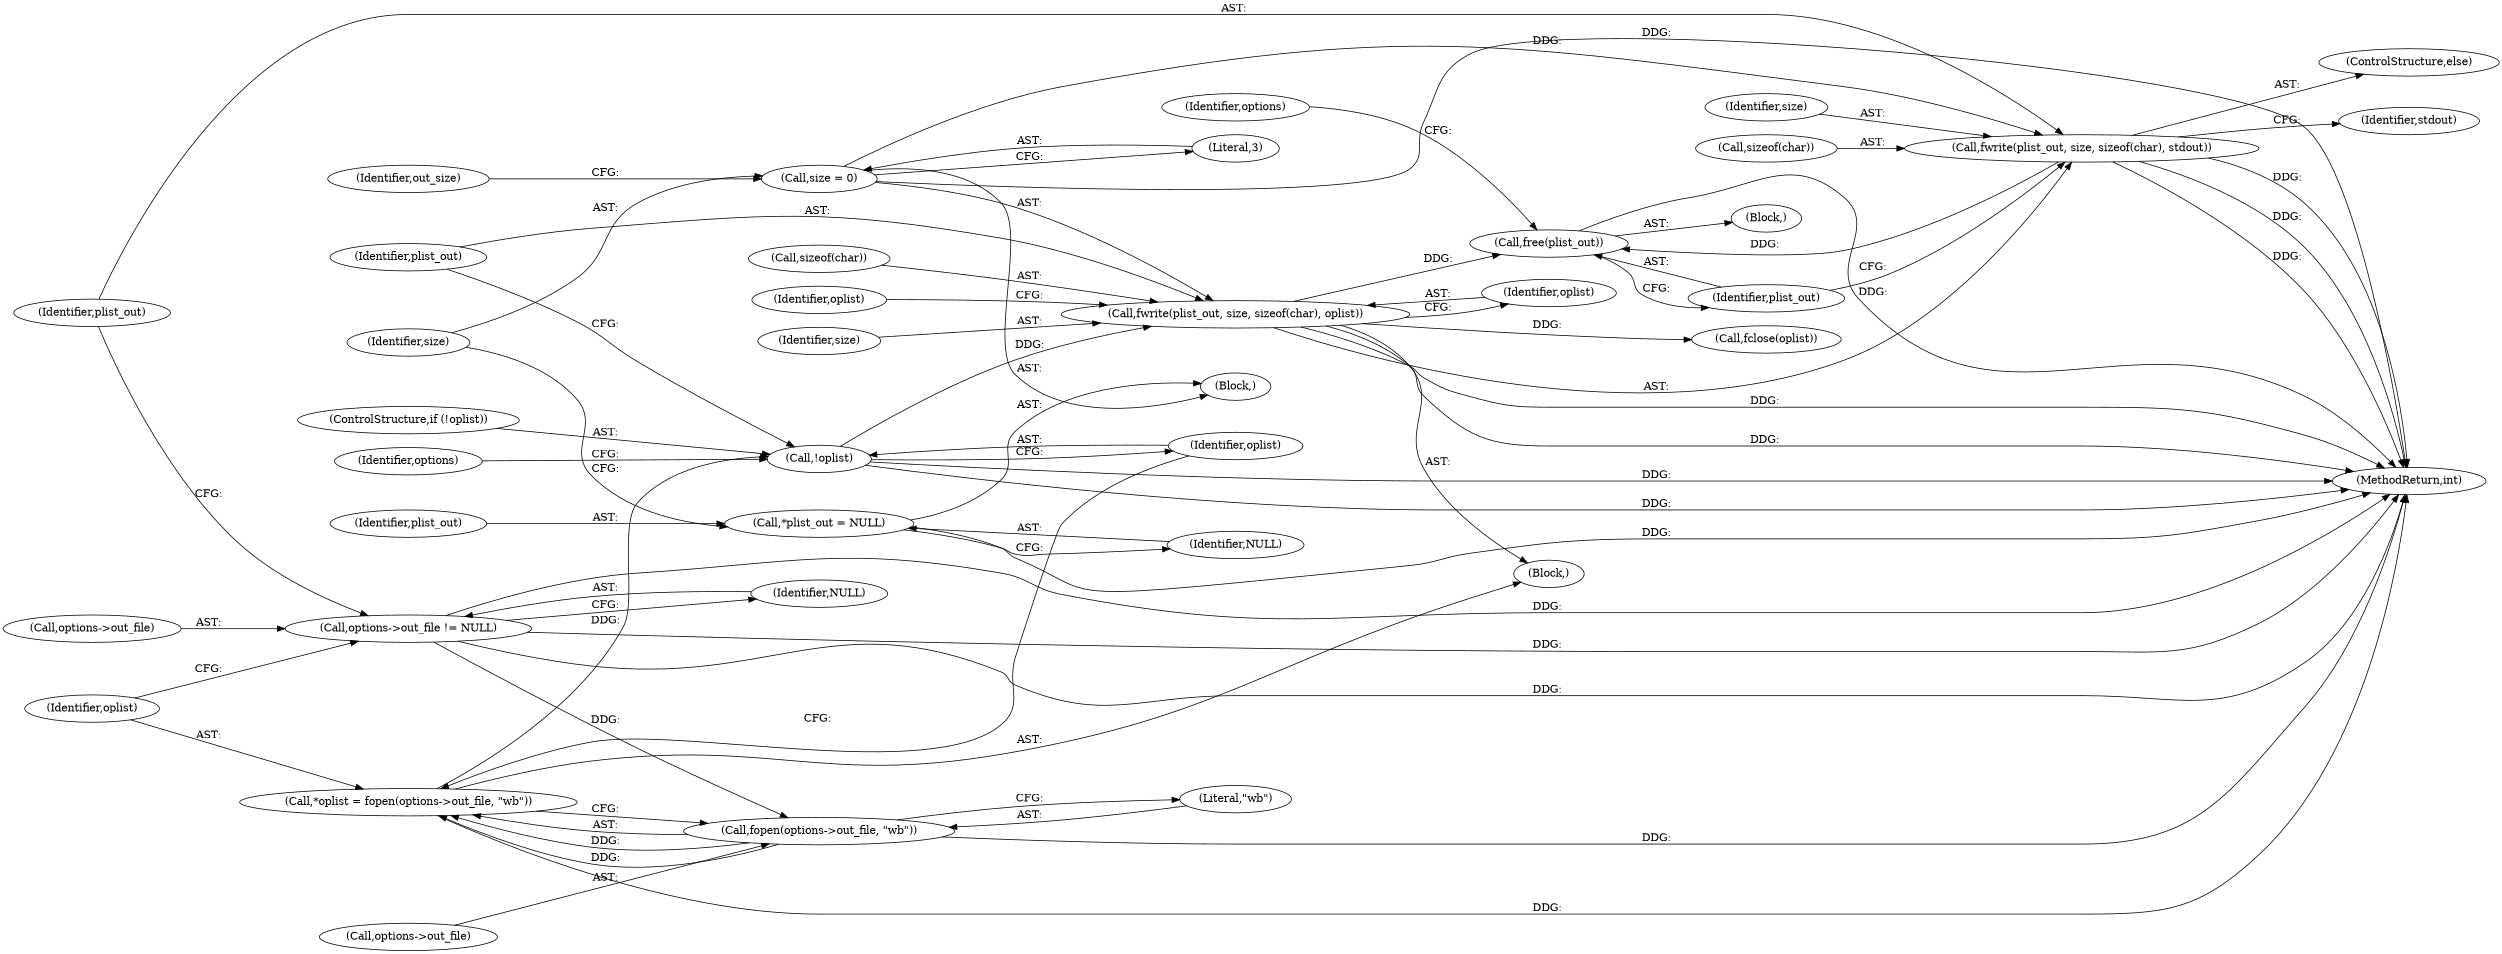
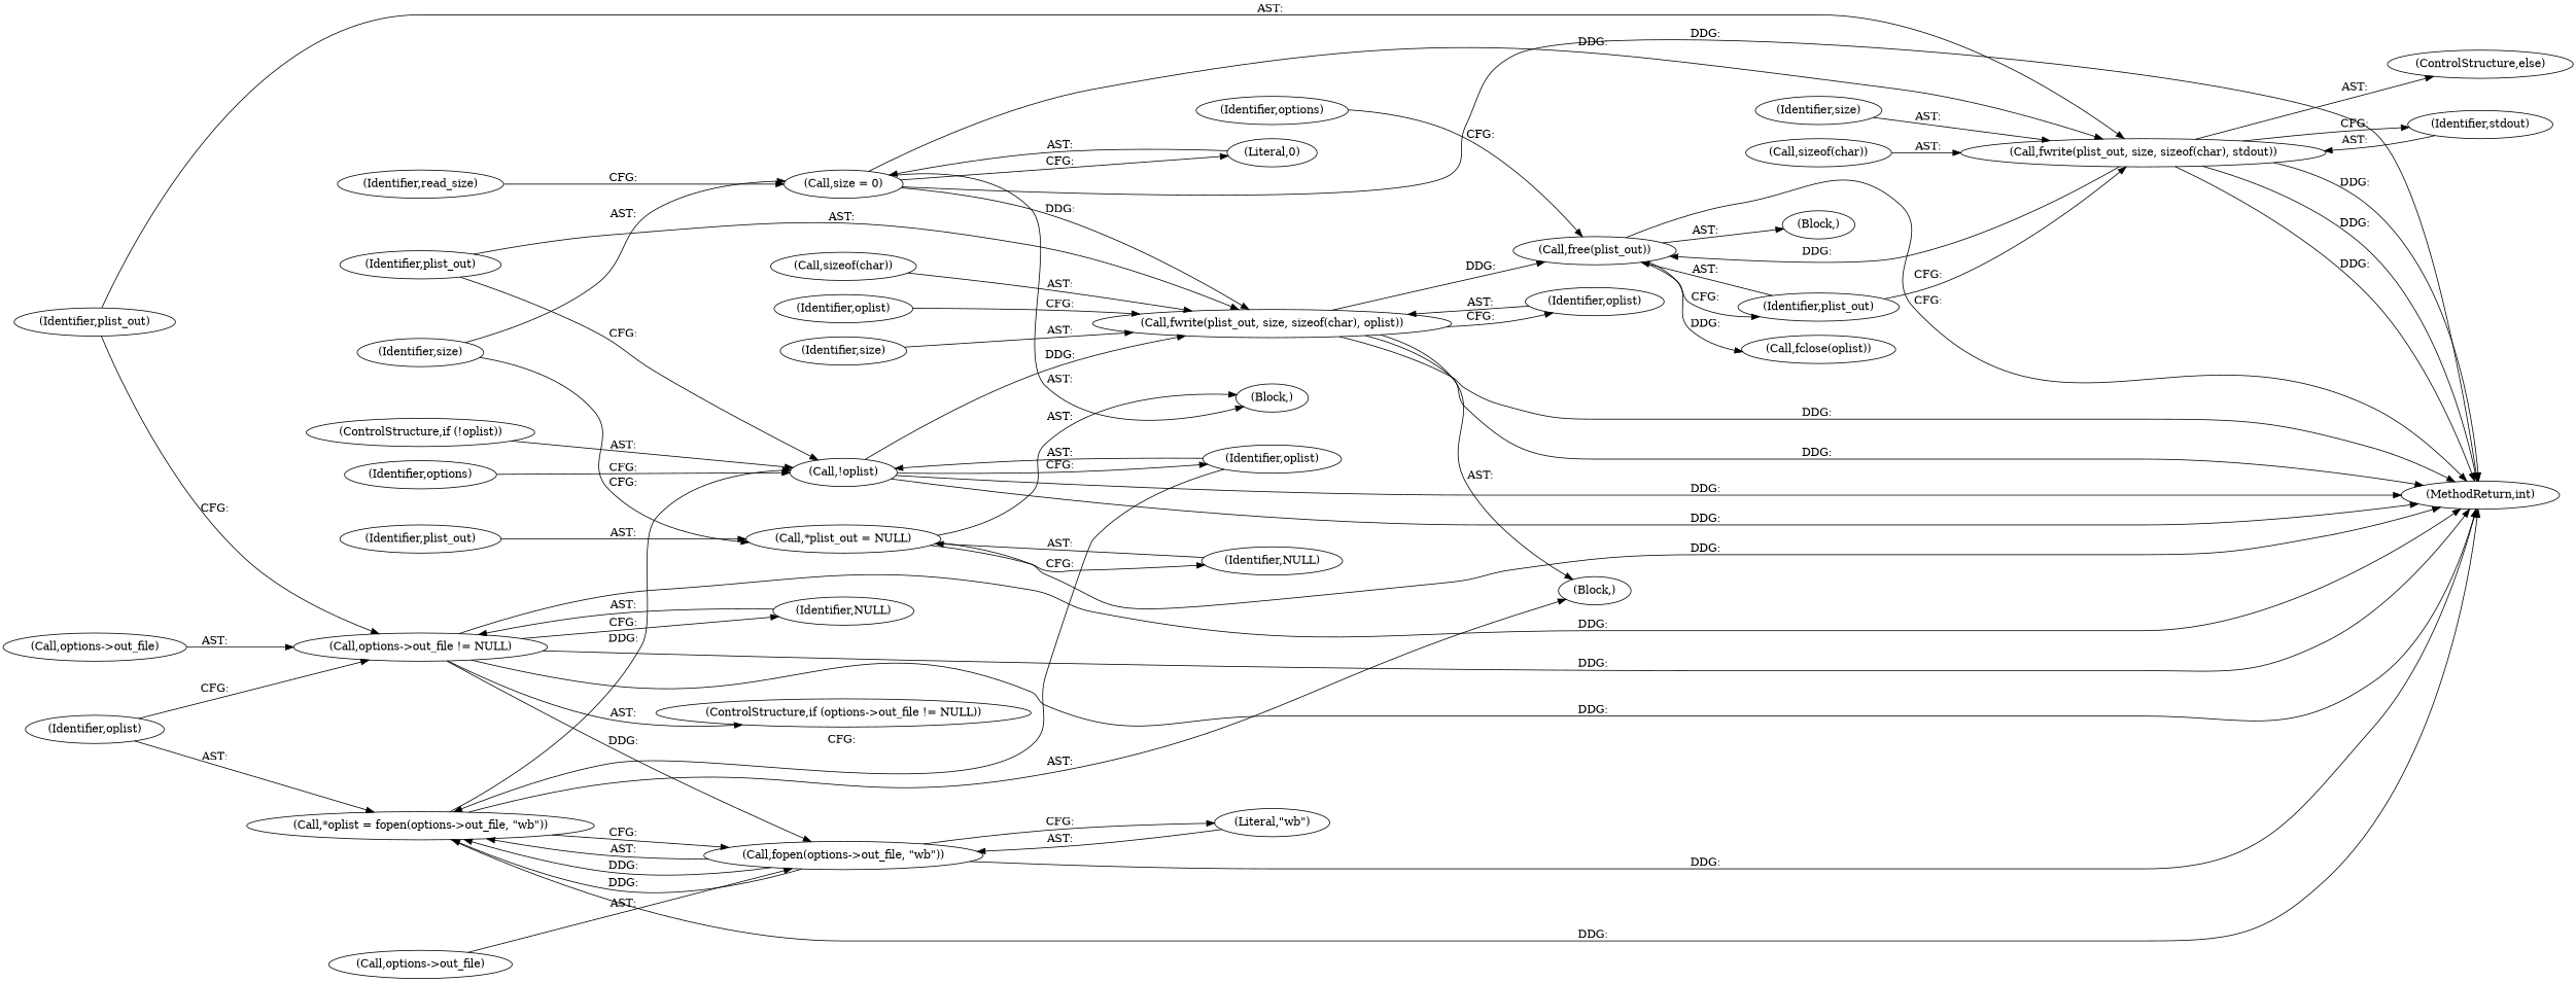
  digraph {
    rankdir=LR
    n1 [label="(Call,free(plist_out))"]
    n2 [label="(Block,)"]
    n3 [label="(MethodReturn,int)"]
    n4 [label="(Identifier,plist_out)"]
    n5 [label="(Call,fwrite(plist_out, size, sizeof(char), stdout))"]
    n6 [label="(Call,fwrite(plist_out, size, sizeof(char), oplist))"]
    n7 [label="(Block,)"]
    n8 [label="(Call,fclose(oplist))"]
    n9 [label="(Identifier,oplist)"]
    n10 [label="(Call,*plist_out = NULL)"]
    n11 [label="(Block,)"]
    n12 [label="(Identifier,NULL)"]
    n13 [label="(Identifier,stdout)"]
    n14 [label="(ControlStructure,else)"]
    n15 [label="(Call,size = 0)"]
-   n16 [label="(Literal,3)"]
+   n16 [label="(Literal,0)"]
    n17 [label="(Call,!oplist)"]
    n18 [label="(Identifier,oplist)"]
    n19 [label="(Call,*oplist = fopen(options->out_file, \"wb\"))"]
    n20 [label="(ControlStructure,if (!oplist))"]
    n21 [label="(Call,fopen(options->out_file, \"wb\"))"]
    n22 [label="(Literal,\"wb\")"]
    n23 [label="(Call,options->out_file != NULL)"]
    n24 [label="(Identifier,NULL)"]
+   n25 [label="(ControlStructure,if (options->out_file != NULL))"]
    n26 [label="(Identifier,options)"]
    n27 [label="(Identifier,oplist)"]
    n28 [label="(Call,options->out_file)"]
-   n29 [label="(Identifier,out_size)"]
+   n29 [label="(Identifier,read_size)"]
    n30 [label="(Call,sizeof(char))"]
    n31 [label="(Call,options->out_file)"]
    n32 [label="(Identifier,size)"]
    n33 [label="(Identifier,oplist)"]
    n34 [label="(Identifier,size)"]
    n35 [label="(Identifier,plist_out)"]
    n36 [label="(Identifier,size)"]
    n37 [label="(Identifier,plist_out)"]
    n38 [label="(Identifier,options)"]
    n39 [label="(Identifier,plist_out)"]
    n40 [label="(Call,sizeof(char))"]
    n1 -> n2 [label="AST: "]
-   n1 -> n3 [label="DDG: "]
+   n1 -> n3 [label="CFG: "]
    n1 -> n4 [label="CFG: "]
    n4 -> n1 [label="AST: "]
    n4 -> n5 [label="CFG: "]
    n5 -> n1 [label="DDG: "]
    n5 -> n3 [label="DDG: "]
    n5 -> n3 [label="DDG: "]
    n5 -> n3 [label="DDG: "]
    n5 -> n13 [label="CFG: "]
    n5 -> n14 [label="AST: "]
    n6 -> n1 [label="DDG: "]
    n6 -> n3 [label="DDG: "]
    n6 -> n3 [label="DDG: "]
    n6 -> n7 [label="AST: "]
-   n6 -> n8 [label="DDG: "]
+   n1 -> n8 [label="DDG: "]
    n6 -> n9 [label="CFG: "]
    n9 -> n6 [label="AST: "]
    n10 -> n3 [label="DDG: "]
    n10 -> n11 [label="AST: "]
    n10 -> n12 [label="CFG: "]
    n12 -> n10 [label="AST: "]
-   n6 -> n5 [label="AST: "]
+   n13 -> n5 [label="AST: "]
    n15 -> n3 [label="DDG: "]
    n15 -> n5 [label="DDG: "]
-   n15 -> n6 [label="AST: "]
+   n15 -> n6 [label="DDG: "]
    n15 -> n11 [label="AST: "]
    n15 -> n16 [label="CFG: "]
    n16 -> n15 [label="AST: "]
    n17 -> n3 [label="DDG: "]
    n17 -> n3 [label="DDG: "]
    n17 -> n6 [label="DDG: "]
    n17 -> n18 [label="CFG: "]
    n18 -> n17 [label="AST: "]
    n18 -> n19 [label="CFG: "]
    n19 -> n3 [label="DDG: "]
    n19 -> n7 [label="AST: "]
    n19 -> n17 [label="DDG: "]
    n19 -> n21 [label="CFG: "]
    n20 -> n17 [label="AST: "]
    n21 -> n3 [label="DDG: "]
    n21 -> n19 [label="AST: "]
    n21 -> n19 [label="DDG: "]
    n21 -> n19 [label="DDG: "]
    n21 -> n22 [label="CFG: "]
    n22 -> n21 [label="AST: "]
    n23 -> n3 [label="DDG: "]
    n23 -> n3 [label="DDG: "]
    n23 -> n3 [label="DDG: "]
    n23 -> n21 [label="DDG: "]
    n23 -> n24 [label="CFG: "]
+   n23 -> n25 [label="AST: "]
    n24 -> n23 [label="AST: "]
    n26 -> n1 [label="CFG: "]
    n27 -> n19 [label="AST: "]
    n27 -> n23 [label="CFG: "]
    n28 -> n23 [label="AST: "]
    n29 -> n15 [label="CFG: "]
    n30 -> n6 [label="AST: "]
    n31 -> n21 [label="AST: "]
    n32 -> n10 [label="CFG: "]
    n32 -> n15 [label="AST: "]
    n33 -> n6 [label="CFG: "]
    n34 -> n6 [label="AST: "]
    n35 -> n6 [label="AST: "]
    n35 -> n17 [label="CFG: "]
    n36 -> n5 [label="AST: "]
    n37 -> n10 [label="AST: "]
    n38 -> n17 [label="CFG: "]
    n39 -> n5 [label="AST: "]
    n39 -> n23 [label="CFG: "]
    n40 -> n5 [label="AST: "]
  }
